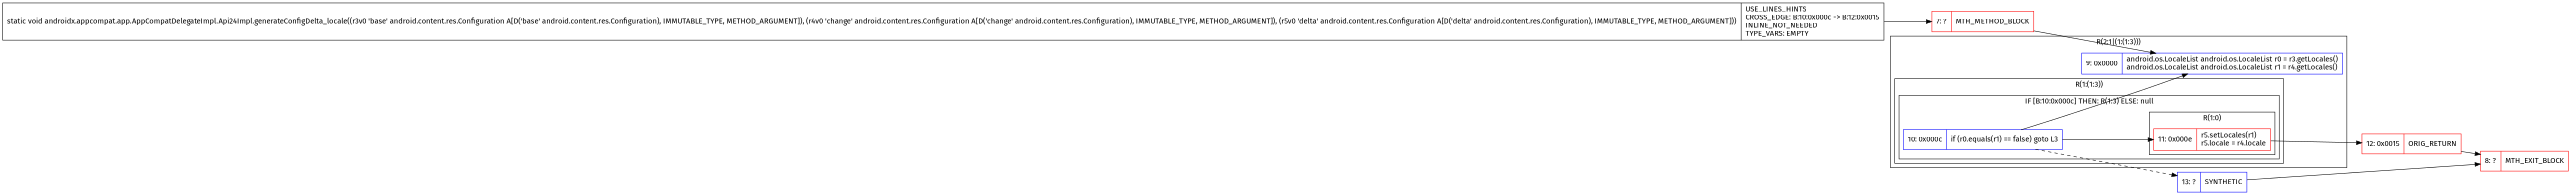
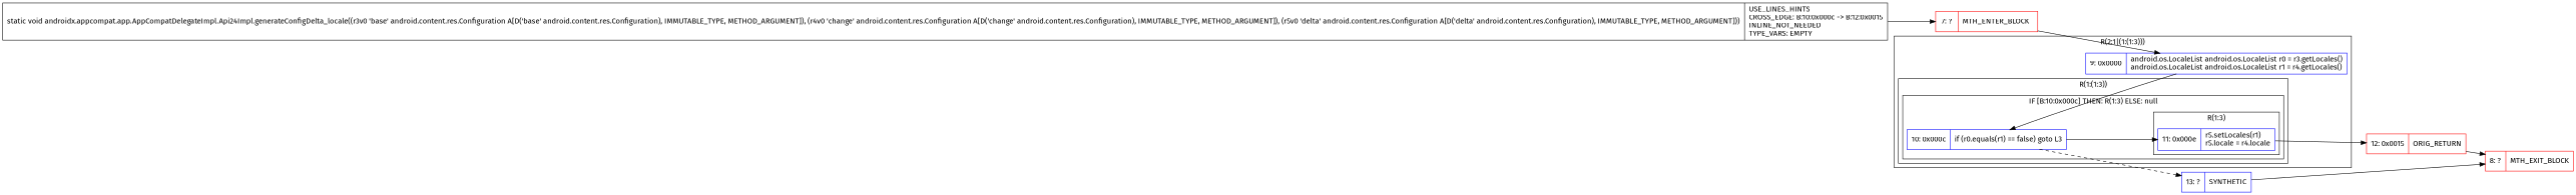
  digraph {
    fontname="Fira Sans"
    rankdir=LR
    node [color=blue fontname="Fira Sans" shape=record]
    edge [fontname="Fira Sans"]
-   n1 [color=red label="{11\:\ 0x000e|r5.setLocales(r1)\lr5.locale = r4.locale\l}"]
+   n1 [label="{11\:\ 0x000e|r5.setLocales(r1)\lr5.locale = r4.locale\l}"]
    n2 [label="{10\:\ 0x000c|if (r0.equals(r1) == false) goto L3\l}"]
    n3 [label="{9\:\ 0x0000|android.os.LocaleList android.os.LocaleList r0 = r3.getLocales()\landroid.os.LocaleList android.os.LocaleList r1 = r4.getLocales()\l}"]
    n4 [color=red label="{12\:\ 0x0015|ORIG_RETURN\l}"]
    n5 [label="{13\:\ ?|SYNTHETIC\l}"]
    n6 [color=red label="{8\:\ ?|MTH_EXIT_BLOCK\l}"]
-   n7 [color=red label="{7\:\ ?|MTH_METHOD_BLOCK\l}"]
+   n7 [color=red label="{7\:\ ?|MTH_ENTER_BLOCK\l}"]
    n8 [label="{static void androidx.appcompat.app.AppCompatDelegateImpl.Api24Impl.generateConfigDelta_locale((r3v0 'base' android.content.res.Configuration A[D('base' android.content.res.Configuration), IMMUTABLE_TYPE, METHOD_ARGUMENT]), (r4v0 'change' android.content.res.Configuration A[D('change' android.content.res.Configuration), IMMUTABLE_TYPE, METHOD_ARGUMENT]), (r5v0 'delta' android.content.res.Configuration A[D('delta' android.content.res.Configuration), IMMUTABLE_TYPE, METHOD_ARGUMENT]))  | USE_LINES_HINTS\lCROSS_EDGE: B:10:0x000c \-\> B:12:0x0015\lINLINE_NOT_NEEDED\lTYPE_VARS: EMPTY\l}" color=""]
    subgraph cluster_1 {
      label="R(2:1|(1:(1:3)))"
      n3
      subgraph cluster_2 {
        label="R(1:(1:3))"
        subgraph cluster_3 {
          label="IF [B:10:0x000c] THEN: R(1:3) ELSE: null"
          n2
          subgraph cluster_4 {
-           label="R(1:0)"
+           label="R(1:3)"
            n1
          }
        }
      }
    }
    n1 -> n4
    n2 -> n1
    n2 -> n5 [style=dashed]
-   n2 -> n3
+   n3 -> n2
    n4 -> n6
    n5 -> n6
    n7 -> n3
    n8 -> n7
  }
